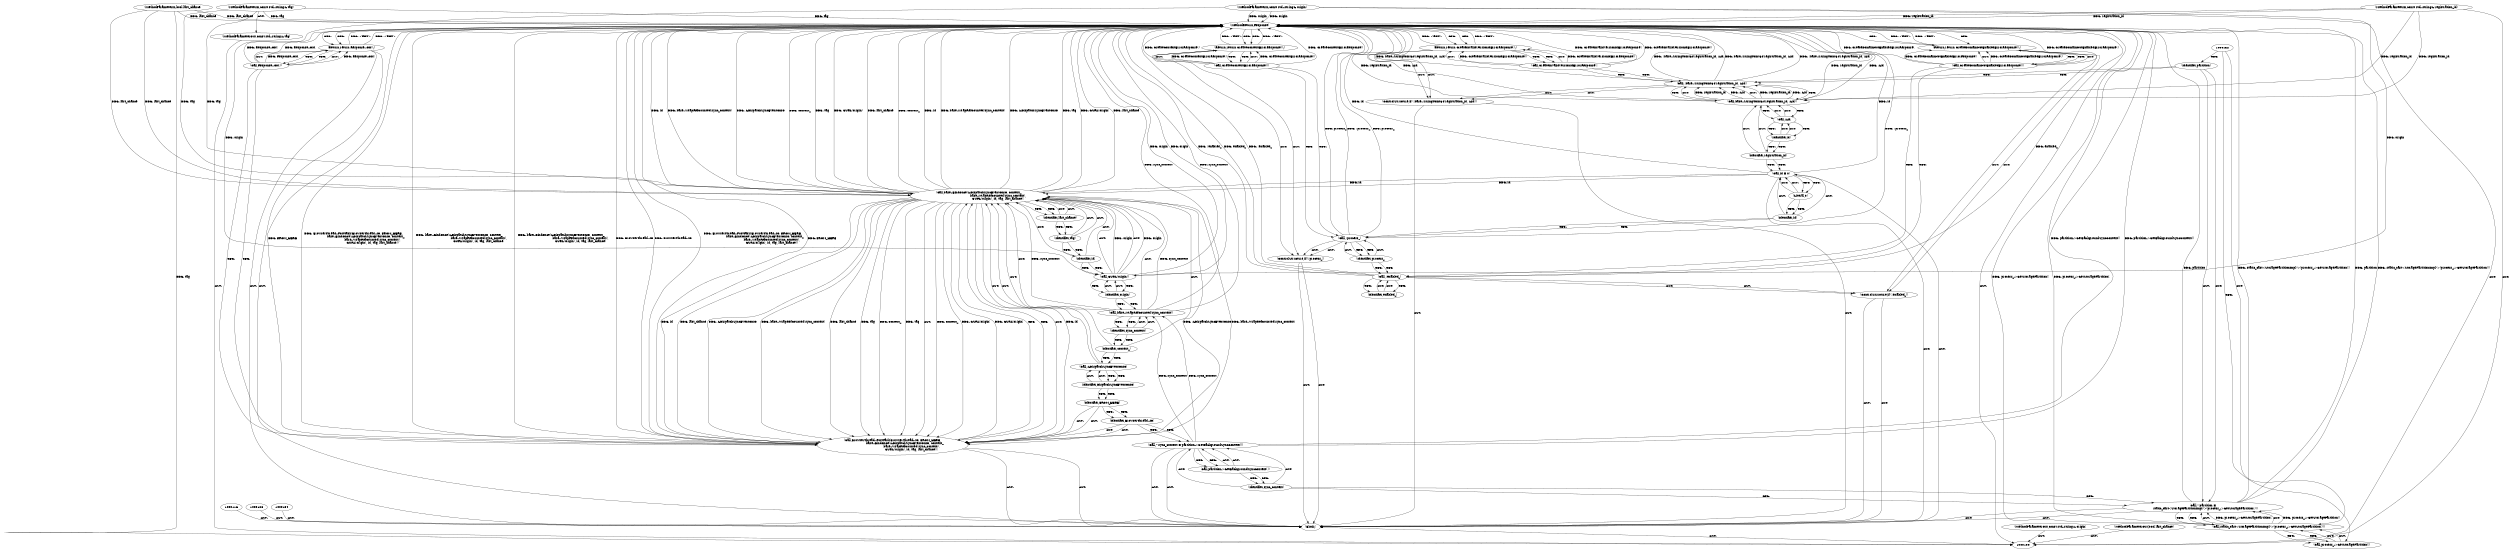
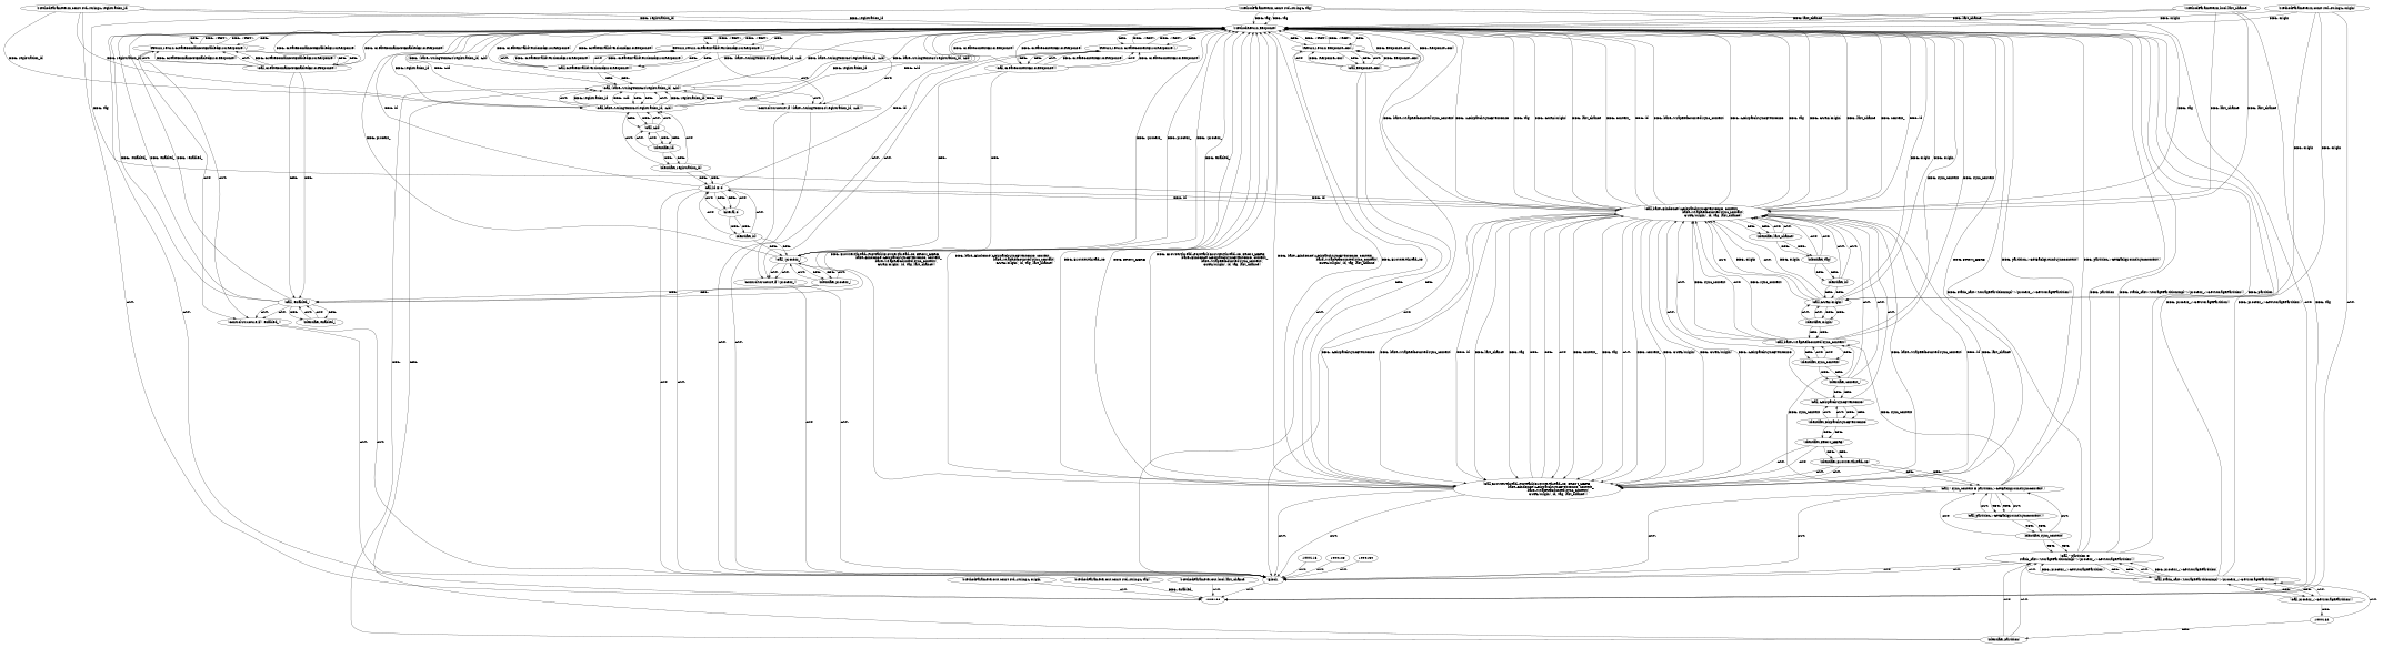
  digraph {
    n1 [label="(MethodReturn,Response)"]
    n2 [label="(Return,return CreateInvalidVersionIdErrorResponse();)"]
    n3 [label="(Return,return Response::OK();)"]
    n4 [label="(Return,return CreateDomainNotEnabledErrorResponse();)"]
    n5 [label="(Return,return CreateContextErrorResponse();)"]
    1000100
    n7 [label="(ControlStructure,if (!base::StringToInt64(registration_id, &id)))"]
    n8 [label="(Call,CreateInvalidVersionIdErrorResponse())"]
    n9 [label="(Block,)"]
    n10 [label="(Call,Response::OK())"]
    n11 [label="(ControlStructure,if (!enabled_))"]
    n12 [label="(Call,CreateDomainNotEnabledErrorResponse())"]
    n13 [label="(ControlStructure,if (!process_))"]
    n14 [label="(Call,CreateContextErrorResponse())"]
    n15 [label="(Call,id = 0)"]
    n16 [label="(Literal,0)"]
    n17 [label="(Call,base::BindOnce(&DispatchSyncEventOnIO, context_,\n                                         base::WrapRefCounted(sync_context),\n                                         GURL(origin), id, tag, last_chance))"]
    n18 [label="(Identifier,id)"]
    n19 [label="(Call,BrowserThread::PostTask(BrowserThread::IO, FROM_HERE,\n                           base::BindOnce(&DispatchSyncEventOnIO, context_,\n                                         base::WrapRefCounted(sync_context),\n                                         GURL(origin), id, tag, last_chance)))"]
    n20 [label="(Identifier,last_chance)"]
    n21 [label="(Call,!process_)"]
    n22 [label="(Identifier,process_)"]
    n23 [label="(Identifier,registration_id)"]
    n24 [label="(Call,base::StringToInt64(registration_id, &id))"]
    n25 [label="(Call,&id)"]
    n26 [label="(Call,!base::StringToInt64(registration_id, &id))"]
    n27 [label="(Identifier,id)"]
    n28 [label="(Call,* partition =\n      static_cast<StoragePartitionImpl*>(process_->GetStoragePartition()))"]
    n29 [label="(Call,static_cast<StoragePartitionImpl*>(process_->GetStoragePartition()))"]
    n30 [label="(Call,process_->GetStoragePartition())"]
    n31 [label="(Identifier,partition)"]
    1000132
    n33 [label="(Call,* sync_context = partition->GetBackgroundSyncContext())"]
    n34 [label="(Call,partition->GetBackgroundSyncContext())"]
    n35 [label="(Call,base::WrapRefCounted(sync_context))"]
    n36 [label="(Identifier,sync_context)"]
    n37 [label="(Identifier,sync_context)"]
    n38 [label="(Identifier,BrowserThread::IO)"]
    n39 [label="(Identifier,FROM_HERE)"]
    n40 [label="(Identifier,tag)"]
    n41 [label="(Call,&DispatchSyncEventOnIO)"]
    n42 [label="(Identifier,DispatchSyncEventOnIO)"]
    n43 [label="(Identifier,context_)"]
    n44 [label="(MethodParameterIn,const std::string& origin)"]
    n45 [label="(Call,GURL(origin))"]
    n46 [label="(Identifier,origin)"]
    n47 [label="(MethodParameterOut,const std::string& origin)"]
    n48 [label="(Identifier,id)"]
    n49 [label="(MethodParameterIn,const std::string& registration_id)"]
    n50 [label="(MethodParameterIn,const std::string& tag)"]
    n51 [label="(MethodParameterOut,const std::string& tag)"]
    n52 [label="(MethodParameterIn,bool last_chance)"]
    n53 [label="(MethodParameterOut,bool last_chance)"]
    n54 [label="(Call,!enabled_)"]
    n55 [label="(Identifier,enabled_)"]
    1000116
    1000128
    1000134
    n1 -> n2 [label="CFG: "]
    n1 -> n2 [label="CFG: "]
    n1 -> n3 [label="CFG: "]
    n1 -> n3 [label="CFG: "]
    n1 -> n4 [label="CFG: "]
    n1 -> n4 [label="CFG: "]
    n1 -> n5 [label="CFG: "]
    n1 -> n5 [label="CFG: "]
    n1 -> 1000100 [label="AST: "]
    n2 -> n1 [label="DDG: <RET>"]
    n2 -> n1 [label="DDG: <RET>"]
    n2 -> n7 [label="AST: "]
    n2 -> n7 [label="AST: "]
    n2 -> n8 [label="CFG: "]
    n2 -> n8 [label="CFG: "]
    n3 -> n1 [label="DDG: <RET>"]
    n3 -> n1 [label="DDG: <RET>"]
    n3 -> n9 [label="AST: "]
    n3 -> n9 [label="AST: "]
    n3 -> n10 [label="CFG: "]
    n3 -> n10 [label="CFG: "]
    n4 -> n1 [label="DDG: <RET>"]
    n4 -> n1 [label="DDG: <RET>"]
    n4 -> n11 [label="AST: "]
    n4 -> n11 [label="AST: "]
    n4 -> n12 [label="CFG: "]
    n4 -> n12 [label="CFG: "]
    n5 -> n1 [label="DDG: <RET>"]
    n5 -> n1 [label="DDG: <RET>"]
    n5 -> n13 [label="AST: "]
    n5 -> n13 [label="AST: "]
    n5 -> n14 [label="CFG: "]
    n5 -> n14 [label="CFG: "]
    n7 -> n9 [label="AST: "]
    n7 -> n9 [label="AST: "]
    n8 -> n1 [label="DDG: CreateInvalidVersionIdErrorResponse()"]
    n8 -> n1 [label="DDG: CreateInvalidVersionIdErrorResponse()"]
    n8 -> n2 [label="AST: "]
    n8 -> n2 [label="DDG: CreateInvalidVersionIdErrorResponse()"]
    n8 -> n2 [label="AST: "]
    n8 -> n2 [label="DDG: CreateInvalidVersionIdErrorResponse()"]
    n8 -> n26 [label="CFG: "]
    n8 -> n26 [label="CFG: "]
    n9 -> 1000100 [label="AST: "]
    n10 -> n1 [label="DDG: Response::OK()"]
    n10 -> n1 [label="DDG: Response::OK()"]
    n10 -> n3 [label="AST: "]
    n10 -> n3 [label="DDG: Response::OK()"]
    n10 -> n3 [label="AST: "]
    n10 -> n3 [label="DDG: Response::OK()"]
    n10 -> n19 [label="CFG: "]
    n10 -> n19 [label="CFG: "]
    n11 -> n9 [label="AST: "]
    n11 -> n9 [label="AST: "]
    n12 -> n1 [label="DDG: CreateDomainNotEnabledErrorResponse()"]
    n12 -> n1 [label="DDG: CreateDomainNotEnabledErrorResponse()"]
    n12 -> n4 [label="AST: "]
    n12 -> n4 [label="DDG: CreateDomainNotEnabledErrorResponse()"]
    n12 -> n4 [label="AST: "]
    n12 -> n4 [label="DDG: CreateDomainNotEnabledErrorResponse()"]
    n12 -> n54 [label="CFG: "]
    n12 -> n54 [label="CFG: "]
    n13 -> n9 [label="AST: "]
    n13 -> n9 [label="AST: "]
    n14 -> n1 [label="DDG: CreateContextErrorResponse()"]
    n14 -> n1 [label="DDG: CreateContextErrorResponse()"]
    n14 -> n5 [label="AST: "]
    n14 -> n5 [label="DDG: CreateContextErrorResponse()"]
    n14 -> n5 [label="AST: "]
    n14 -> n5 [label="DDG: CreateContextErrorResponse()"]
    n14 -> n21 [label="CFG: "]
    n14 -> n21 [label="CFG: "]
    n15 -> n1 [label="DDG: id"]
    n15 -> n1 [label="DDG: id"]
    n15 -> n9 [label="AST: "]
    n15 -> n9 [label="AST: "]
    n15 -> n16 [label="CFG: "]
    n15 -> n16 [label="CFG: "]
    n15 -> n17 [label="DDG: id"]
    n15 -> n17 [label="DDG: id"]
    n16 -> n15 [label="AST: "]
    n16 -> n15 [label="AST: "]
    n16 -> n18 [label="CFG: "]
    n16 -> n18 [label="CFG: "]
    n17 -> n1 [label="DDG: &DispatchSyncEventOnIO"]
    n17 -> n1 [label="DDG: tag"]
    n17 -> n1 [label="DDG: GURL(origin)"]
    n17 -> n1 [label="DDG: last_chance"]
    n17 -> n1 [label="DDG: context_"]
    n17 -> n1 [label="DDG: id"]
    n17 -> n1 [label="DDG: base::WrapRefCounted(sync_context)"]
    n17 -> n1 [label="DDG: &DispatchSyncEventOnIO"]
    n17 -> n1 [label="DDG: tag"]
    n17 -> n1 [label="DDG: GURL(origin)"]
    n17 -> n1 [label="DDG: last_chance"]
    n17 -> n1 [label="DDG: context_"]
    n17 -> n1 [label="DDG: id"]
    n17 -> n1 [label="DDG: base::WrapRefCounted(sync_context)"]
    n17 -> n19 [label="AST: "]
    n17 -> n19 [label="DDG: context_"]
    n17 -> n19 [label="DDG: GURL(origin)"]
    n17 -> n19 [label="DDG: &DispatchSyncEventOnIO"]
    n17 -> n19 [label="DDG: base::WrapRefCounted(sync_context)"]
    n17 -> n19 [label="DDG: id"]
    n17 -> n19 [label="DDG: last_chance"]
    n17 -> n19 [label="DDG: tag"]
    n17 -> n19 [label="AST: "]
    n17 -> n19 [label="DDG: context_"]
    n17 -> n19 [label="DDG: GURL(origin)"]
    n17 -> n19 [label="DDG: &DispatchSyncEventOnIO"]
    n17 -> n19 [label="DDG: base::WrapRefCounted(sync_context)"]
    n17 -> n19 [label="DDG: id"]
    n17 -> n19 [label="DDG: last_chance"]
    n17 -> n19 [label="DDG: tag"]
    n17 -> n20 [label="CFG: "]
    n17 -> n20 [label="CFG: "]
    n18 -> n15 [label="AST: "]
    n18 -> n15 [label="AST: "]
    n18 -> n21 [label="CFG: "]
    n18 -> n21 [label="CFG: "]
    n19 -> n1 [label="DDG: FROM_HERE"]
    n19 -> n1 [label="DDG: BrowserThread::PostTask(BrowserThread::IO, FROM_HERE,\n                           base::BindOnce(&DispatchSyncEventOnIO, context_,\n                                         base::WrapRefCounted(sync_context),\n                                         GURL(origin), id, tag, last_chance))"]
    n19 -> n1 [label="DDG: base::BindOnce(&DispatchSyncEventOnIO, context_,\n                                         base::WrapRefCounted(sync_context),\n                                         GURL(origin), id, tag, last_chance)"]
    n19 -> n1 [label="DDG: BrowserThread::IO"]
    n19 -> n1 [label="DDG: FROM_HERE"]
    n19 -> n1 [label="DDG: BrowserThread::PostTask(BrowserThread::IO, FROM_HERE,\n                           base::BindOnce(&DispatchSyncEventOnIO, context_,\n                                         base::WrapRefCounted(sync_context),\n                                         GURL(origin), id, tag, last_chance))"]
    n19 -> n1 [label="DDG: base::BindOnce(&DispatchSyncEventOnIO, context_,\n                                         base::WrapRefCounted(sync_context),\n                                         GURL(origin), id, tag, last_chance)"]
    n19 -> n1 [label="DDG: BrowserThread::IO"]
    n19 -> n9 [label="AST: "]
    n19 -> n9 [label="AST: "]
    n19 -> n17 [label="CFG: "]
    n19 -> n17 [label="CFG: "]
    n20 -> n17 [label="AST: "]
    n20 -> n17 [label="AST: "]
    n20 -> n40 [label="CFG: "]
    n20 -> n40 [label="CFG: "]
    n21 -> n1 [label="DDG: !process_"]
    n21 -> n1 [label="DDG: process_"]
    n21 -> n1 [label="DDG: !process_"]
    n21 -> n1 [label="DDG: process_"]
    n21 -> n13 [label="AST: "]
    n21 -> n13 [label="AST: "]
    n21 -> n22 [label="CFG: "]
    n21 -> n22 [label="CFG: "]
    n22 -> n21 [label="AST: "]
    n22 -> n21 [label="AST: "]
    n22 -> n54 [label="CFG: "]
    n22 -> n54 [label="CFG: "]
    n23 -> n15 [label="CFG: "]
    n23 -> n15 [label="CFG: "]
    n23 -> n24 [label="AST: "]
    n23 -> n24 [label="AST: "]
    n24 -> n1 [label="DDG: registration_id"]
    n24 -> n1 [label="DDG: &id"]
    n24 -> n1 [label="DDG: registration_id"]
    n24 -> n1 [label="DDG: &id"]
    n24 -> n25 [label="CFG: "]
    n24 -> n25 [label="CFG: "]
    n24 -> n26 [label="AST: "]
    n24 -> n26 [label="DDG: registration_id"]
    n24 -> n26 [label="DDG: &id"]
    n24 -> n26 [label="AST: "]
    n24 -> n26 [label="DDG: registration_id"]
    n24 -> n26 [label="DDG: &id"]
    n25 -> n24 [label="AST: "]
    n25 -> n24 [label="AST: "]
    n25 -> n27 [label="CFG: "]
    n25 -> n27 [label="CFG: "]
    n26 -> n1 [label="DDG: !base::StringToInt64(registration_id, &id)"]
    n26 -> n1 [label="DDG: base::StringToInt64(registration_id, &id)"]
    n26 -> n1 [label="DDG: !base::StringToInt64(registration_id, &id)"]
    n26 -> n1 [label="DDG: base::StringToInt64(registration_id, &id)"]
    n26 -> n7 [label="AST: "]
    n26 -> n7 [label="AST: "]
    n26 -> n24 [label="CFG: "]
    n26 -> n24 [label="CFG: "]
    n27 -> n23 [label="CFG: "]
    n27 -> n23 [label="CFG: "]
    n27 -> n25 [label="AST: "]
    n27 -> n25 [label="AST: "]
    n28 -> n1 [label="DDG: partition"]
    n28 -> n1 [label="DDG: static_cast<StoragePartitionImpl*>(process_->GetStoragePartition())"]
    n28 -> n1 [label="DDG: partition"]
    n28 -> n1 [label="DDG: static_cast<StoragePartitionImpl*>(process_->GetStoragePartition())"]
    n28 -> n9 [label="AST: "]
    n28 -> n9 [label="AST: "]
    n28 -> n29 [label="CFG: "]
    n28 -> n29 [label="CFG: "]
    n29 -> n1 [label="DDG: process_->GetStoragePartition()"]
    n29 -> n1 [label="DDG: process_->GetStoragePartition()"]
    n29 -> n28 [label="AST: "]
    n29 -> n28 [label="DDG: process_->GetStoragePartition()"]
    n29 -> n28 [label="AST: "]
    n29 -> n28 [label="DDG: process_->GetStoragePartition()"]
    n29 -> n30 [label="CFG: "]
    n29 -> n30 [label="CFG: "]
    n30 -> n29 [label="AST: "]
    n30 -> n29 [label="AST: "]
-   1000132 -> n30 [label="CFG: "]
+   n30 -> 1000132 [label="CFG: "]
    n31 -> n26 [label="CFG: "]
    n31 -> n26 [label="CFG: "]
    n31 -> n28 [label="AST: "]
    n31 -> n28 [label="AST: "]
    1000132 -> n29 [label="AST: "]
    1000132 -> n31 [label="CFG: "]
    n33 -> n1 [label="DDG: partition->GetBackgroundSyncContext()"]
    n33 -> n1 [label="DDG: partition->GetBackgroundSyncContext()"]
    n33 -> n9 [label="AST: "]
    n33 -> n9 [label="AST: "]
    n33 -> n34 [label="CFG: "]
    n33 -> n34 [label="CFG: "]
    n33 -> n35 [label="DDG: sync_context"]
    n33 -> n35 [label="DDG: sync_context"]
    n34 -> n33 [label="AST: "]
    n34 -> n33 [label="AST: "]
    n34 -> n36 [label="CFG: "]
    n34 -> n36 [label="CFG: "]
    n35 -> n1 [label="DDG: sync_context"]
    n35 -> n1 [label="DDG: sync_context"]
    n35 -> n17 [label="AST: "]
    n35 -> n17 [label="DDG: sync_context"]
    n35 -> n17 [label="AST: "]
    n35 -> n17 [label="DDG: sync_context"]
    n35 -> n37 [label="CFG: "]
    n35 -> n37 [label="CFG: "]
    n36 -> n28 [label="CFG: "]
    n36 -> n28 [label="CFG: "]
    n36 -> n33 [label="AST: "]
    n36 -> n33 [label="AST: "]
    n37 -> n35 [label="AST: "]
    n37 -> n35 [label="AST: "]
    n37 -> n43 [label="CFG: "]
    n37 -> n43 [label="CFG: "]
    n38 -> n19 [label="AST: "]
    n38 -> n19 [label="AST: "]
    n38 -> n33 [label="CFG: "]
    n38 -> n33 [label="CFG: "]
    n39 -> n19 [label="AST: "]
    n39 -> n19 [label="AST: "]
    n39 -> n38 [label="CFG: "]
    n39 -> n38 [label="CFG: "]
    n40 -> n17 [label="AST: "]
    n40 -> n17 [label="AST: "]
    n40 -> n48 [label="CFG: "]
    n40 -> n48 [label="CFG: "]
    n41 -> n17 [label="AST: "]
    n41 -> n17 [label="AST: "]
    n41 -> n42 [label="CFG: "]
    n41 -> n42 [label="CFG: "]
    n42 -> n39 [label="CFG: "]
    n42 -> n39 [label="CFG: "]
    n42 -> n41 [label="AST: "]
    n42 -> n41 [label="AST: "]
    n43 -> n17 [label="AST: "]
    n43 -> n17 [label="AST: "]
    n43 -> n41 [label="CFG: "]
    n43 -> n41 [label="CFG: "]
    n44 -> n1 [label="DDG: origin"]
    n44 -> n1 [label="DDG: origin"]
    n44 -> 1000100 [label="AST: "]
    n44 -> n45 [label="DDG: origin"]
    n44 -> n45 [label="DDG: origin"]
    n45 -> n1 [label="DDG: origin"]
    n45 -> n1 [label="DDG: origin"]
    n45 -> n17 [label="AST: "]
    n45 -> n17 [label="DDG: origin"]
    n45 -> n17 [label="AST: "]
    n45 -> n17 [label="DDG: origin"]
    n45 -> n46 [label="CFG: "]
    n45 -> n46 [label="CFG: "]
    n46 -> n35 [label="CFG: "]
    n46 -> n35 [label="CFG: "]
    n46 -> n45 [label="AST: "]
    n46 -> n45 [label="AST: "]
    n47 -> 1000100 [label="AST: "]
    n48 -> n17 [label="AST: "]
    n48 -> n17 [label="AST: "]
    n48 -> n45 [label="CFG: "]
    n48 -> n45 [label="CFG: "]
    n49 -> n1 [label="DDG: registration_id"]
    n49 -> n1 [label="DDG: registration_id"]
    n49 -> 1000100 [label="AST: "]
    n49 -> n24 [label="DDG: registration_id"]
    n49 -> n24 [label="DDG: registration_id"]
    n50 -> n1 [label="DDG: tag"]
    n50 -> n1 [label="DDG: tag"]
-   n50 -> n51 [label="AST: "]
+   n50 -> 1000100 [label="AST: "]
    n50 -> n17 [label="DDG: tag"]
    n50 -> n17 [label="DDG: tag"]
-   n51 -> 1000100 [label="AST: "]
+   n51 -> 1000100 [label="DDG: enabled_"]
    n52 -> n1 [label="DDG: last_chance"]
    n52 -> n1 [label="DDG: last_chance"]
    n52 -> 1000100 [label="DDG: tag"]
    n52 -> n17 [label="DDG: last_chance"]
    n52 -> n17 [label="DDG: last_chance"]
    n53 -> 1000100 [label="AST: "]
    n54 -> n1 [label="DDG: enabled_"]
    n54 -> n1 [label="DDG: !enabled_"]
    n54 -> n1 [label="DDG: enabled_"]
    n54 -> n1 [label="DDG: !enabled_"]
    n54 -> n11 [label="AST: "]
    n54 -> n11 [label="AST: "]
    n54 -> n55 [label="CFG: "]
    n54 -> n55 [label="CFG: "]
    n55 -> n54 [label="AST: "]
    n55 -> n54 [label="AST: "]
    1000116 -> n9 [label="AST: "]
    1000128 -> n9 [label="AST: "]
    1000134 -> n9 [label="AST: "]
  }
